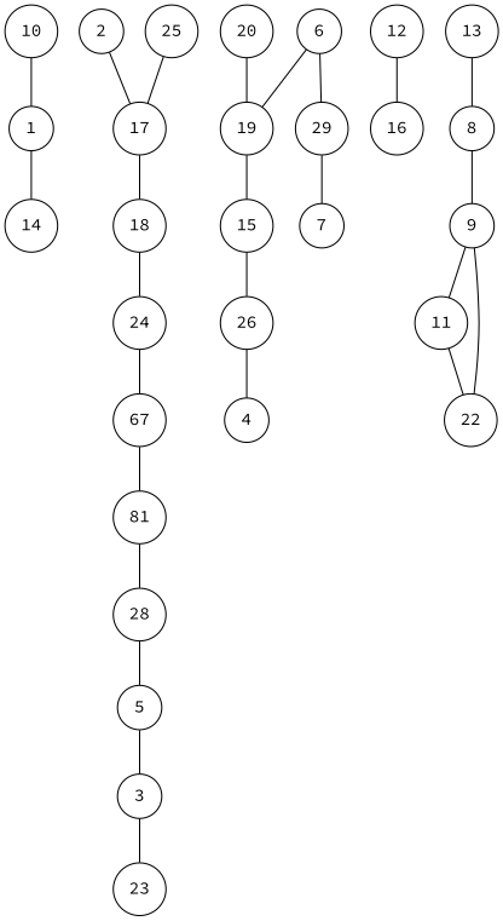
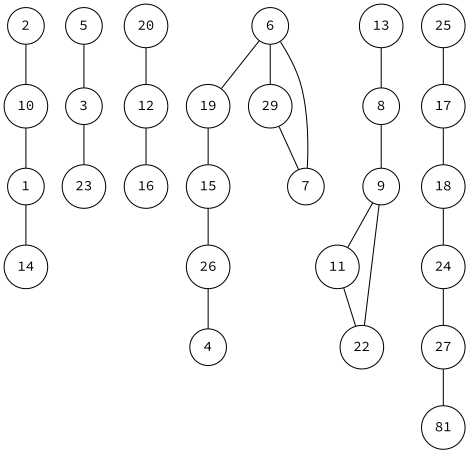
  graph {
    fontname="Source Code Pro"
    node [fillcolor=white fontname="Source Code Pro" shape=circle]
    edge [fontname="Source Code Pro"]
    1
    14
    2
    10
    3
    23
    20
    12
    5
    6
    19
    29
    15
    7
    8
    9
    11
    22
    16
    13
    26
    4
    17
    18
    24
-   27 [label=67]
+   27
    n27 [label=81]
-   28
    25
    1 -- 14
-   2 -- 17
+   2 -- 10
    10 -- 1
    3 -- 23
-   20 -- 19
+   20 -- 12
    12 -- 16
    5 -- 3
    6 -- 19
    6 -- 29
    19 -- 15
    29 -- 7
    15 -- 26
+   7 -- 6
    8 -- 9
    9 -- 11
    11 -- 22
    22 -- 9
    13 -- 8
    26 -- 4
    17 -- 18
    18 -- 24
    24 -- 27
    27 -- n27
-   n27 -- 28
-   28 -- 5
    25 -- 17
  }
